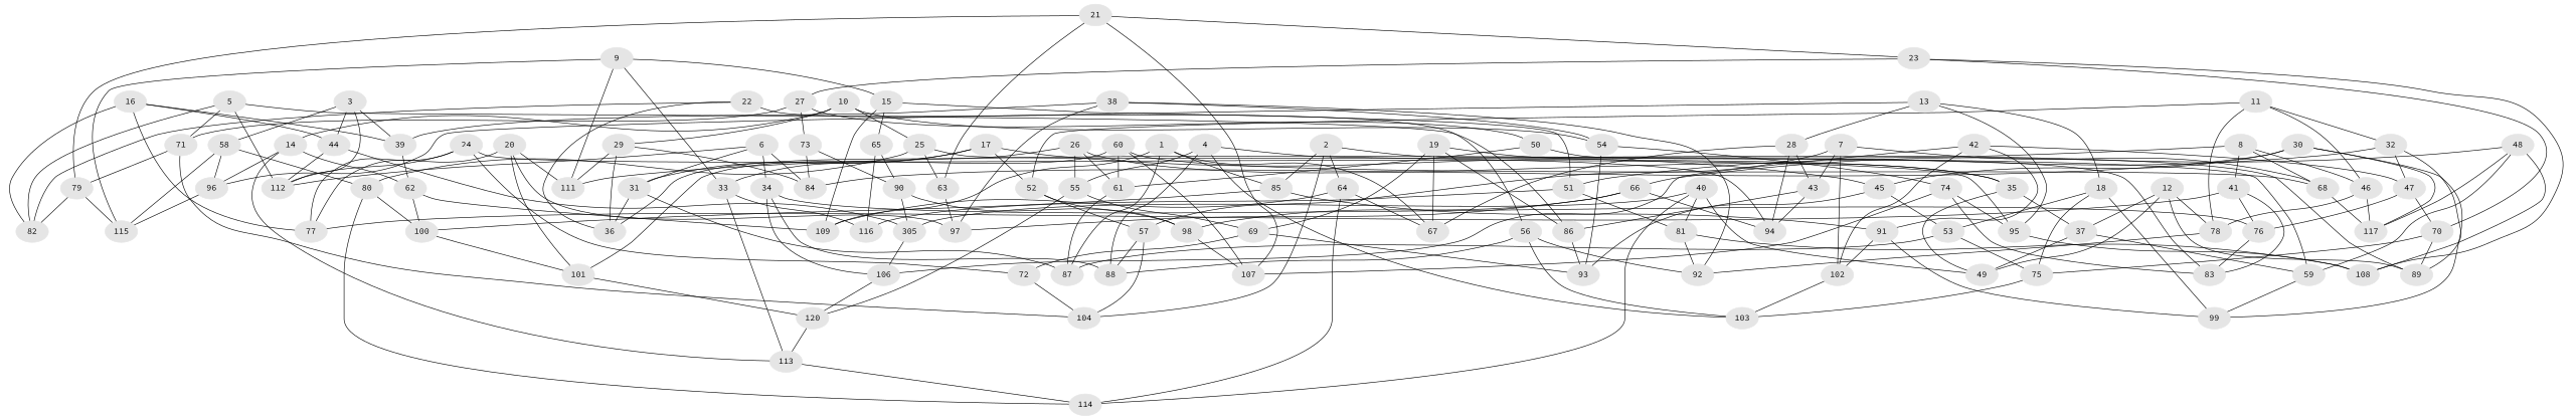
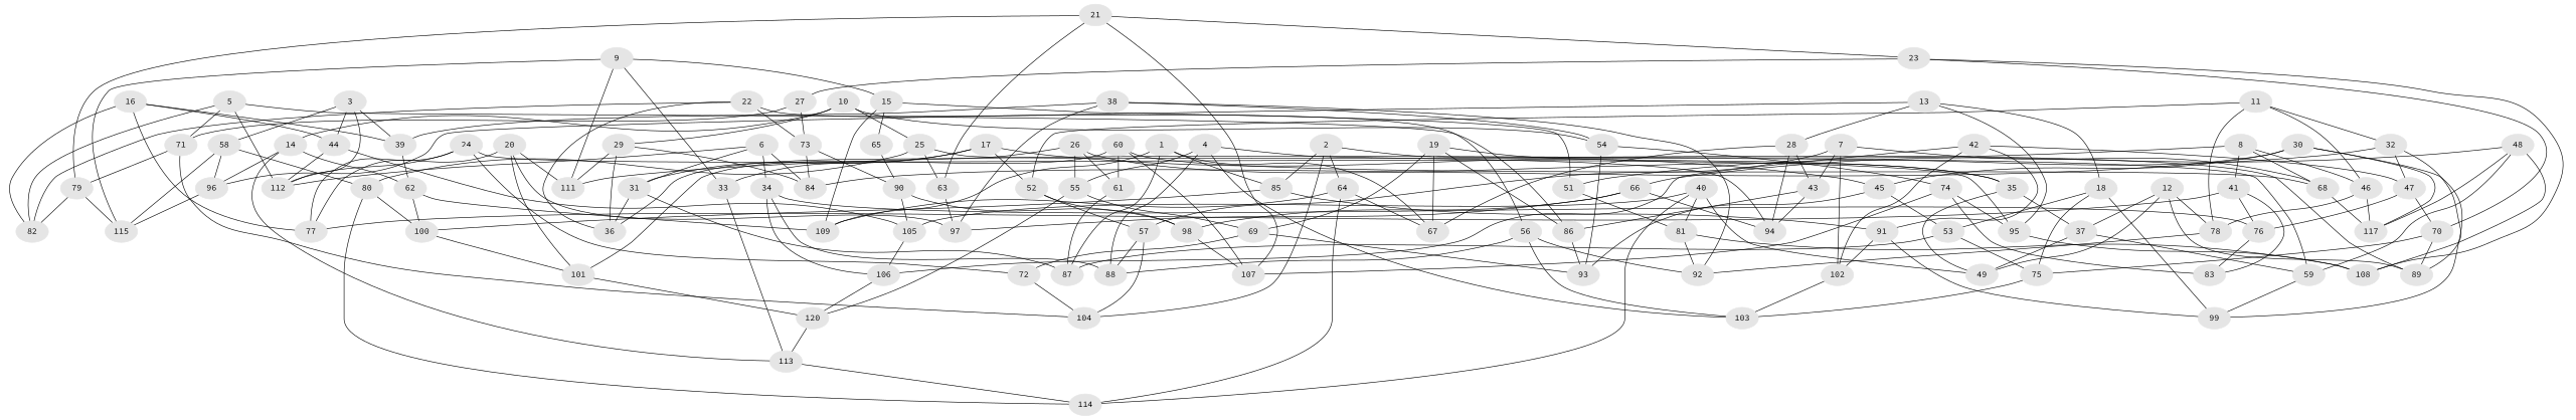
  graph {
    fontname="Source Code Pro"
    node [color=gray90 fontname="Source Code Pro" style=filled]
    edge [fontname="Source Code Pro"]
    1
    67
    85
    87
    109
    91
    100
    2
    64
    89
    104
    114
    3
    39
    44
    58
    112
    62
-   105 [label=305]
+   105
    115
    96
    80
    4
    55
    88
    94
    103
    69
    n29 [label=120]
    5
    71
    82
    86
    79
    93
    6
    31
    34
    84
    36
    76
    106
    7
    43
    57
    68
    102
    117
    8
    41
    46
    111
    77
    83
    78
    9
    15
    33
    51
    65
    113
-   116
    10
    14
    25
    29
    54
    63
    59
    74
    11
    32
    52
    47
    98
    92
    12
    37
    49
    13
    18
    28
    95
    53
    75
    99
    108
    81
    90
    16
    17
    45
    19
    35
    72
    20
    97
    101
    21
    23
    107
    27
    70
    22
    56
    73
-   50
    24
    26
    61
    30
    38
    40
    42
    48
    66
    60
    1 -- 67
    1 -- 85
    1 -- 87
    1 -- 109
    85 -- 91
    85 -- 100
    91 -- 102
    91 -- 99
    100 -- 101
    2 -- 85
    2 -- 64
    2 -- 89
    2 -- 104
    64 -- 67
    64 -- 109
    64 -- 114
    3 -- 39
    3 -- 44
    3 -- 58
    3 -- 112
    39 -- 62
    44 -- 112
    44 -- 105
    58 -- 115
    58 -- 96
    58 -- 80
    62 -- 109
    62 -- 100
    105 -- 106
    96 -- 115
    80 -- 100
    80 -- 114
    4 -- 55
    4 -- 88
    4 -- 94
    4 -- 103
    55 -- 69
    55 -- n29
    69 -- 93
    69 -- 72
    n29 -- 113
    5 -- 112
    5 -- 71
    5 -- 82
    5 -- 86
    71 -- 104
    71 -- 79
    86 -- 93
    79 -- 115
    79 -- 82
    6 -- 112
    6 -- 31
    6 -- 34
    6 -- 84
    31 -- 87
    31 -- 36
    34 -- 88
    34 -- 76
    34 -- 106
    76 -- 83
    106 -- n29
    7 -- 43
    7 -- 57
    7 -- 68
    7 -- 102
    43 -- 94
    43 -- 86
    57 -- 104
    57 -- 88
    68 -- 117
    102 -- 103
    8 -- 68
    8 -- 41
    8 -- 46
    8 -- 111
    41 -- 76
    41 -- 77
    41 -- 83
    46 -- 117
    46 -- 78
    78 -- 92
    9 -- 115
    9 -- 111
    9 -- 15
    9 -- 33
    15 -- 109
    15 -- 51
    15 -- 65
    33 -- 113
-   33 -- 116
-   51 -- 116
    51 -- 81
-   65 -- 116
    65 -- 90
    113 -- 114
    10 -- 14
    10 -- 25
    10 -- 29
    10 -- 54
    14 -- 62
    14 -- 96
    14 -- 113
    25 -- 80
    25 -- 63
    25 -- 59
    29 -- 84
    29 -- 36
    29 -- 111
    54 -- 93
    54 -- 74
    63 -- 97
    59 -- 99
    74 -- 83
    74 -- 95
    74 -- 107
    11 -- 46
    11 -- 78
    11 -- 32
    11 -- 52
    32 -- 89
    32 -- 51
    32 -- 47
    52 -- 57
    52 -- 98
    47 -- 76
    47 -- 70
    98 -- 107
    12 -- 89
    12 -- 78
    12 -- 37
    12 -- 49
    37 -- 59
    37 -- 49
    13 -- 96
    13 -- 18
    13 -- 28
    13 -- 95
    18 -- 53
    18 -- 75
    18 -- 99
    28 -- 67
    28 -- 94
    28 -- 43
    95 -- 108
    53 -- 87
    53 -- 75
    75 -- 103
    81 -- 92
    81 -- 108
    90 -- 105
    90 -- 98
    16 -- 39
    16 -- 44
    16 -- 82
    16 -- 77
    17 -- 31
    17 -- 33
    17 -- 52
    17 -- 45
    45 -- 93
    45 -- 53
    19 -- 67
    19 -- 69
    19 -- 86
    19 -- 35
    35 -- 37
    35 -- 49
    72 -- 104
    20 -- 111
    20 -- 77
    20 -- 97
    20 -- 101
    101 -- n29
    21 -- 79
    21 -- 63
    21 -- 23
    21 -- 107
    23 -- 108
    23 -- 27
    23 -- 70
    27 -- 71
    27 -- 73
-   27 -- 50
    70 -- 89
    70 -- 75
    22 -- 82
    22 -- 36
    22 -- 56
+   22 -- 73
    56 -- 88
    56 -- 103
    56 -- 92
    73 -- 84
    73 -- 90
-   50 -- 83
-   50 -- 61
    24 -- 112
    24 -- 77
    24 -- 95
    24 -- 72
    26 -- 55
    26 -- 36
    26 -- 35
    26 -- 61
    61 -- 87
    30 -- 84
    30 -- 117
    30 -- 99
    30 -- 45
    38 -- 39
    38 -- 54
    38 -- 92
    38 -- 97
    40 -- 114
    40 -- 105
    40 -- 49
    40 -- 81
    42 -- 91
    42 -- 106
    42 -- 102
    42 -- 47
    48 -- 117
    48 -- 59
    48 -- 108
    48 -- 66
    66 -- 94
    66 -- 98
    66 -- 97
    60 -- 68
    60 -- 101
    60 -- 107
    60 -- 61
  }
